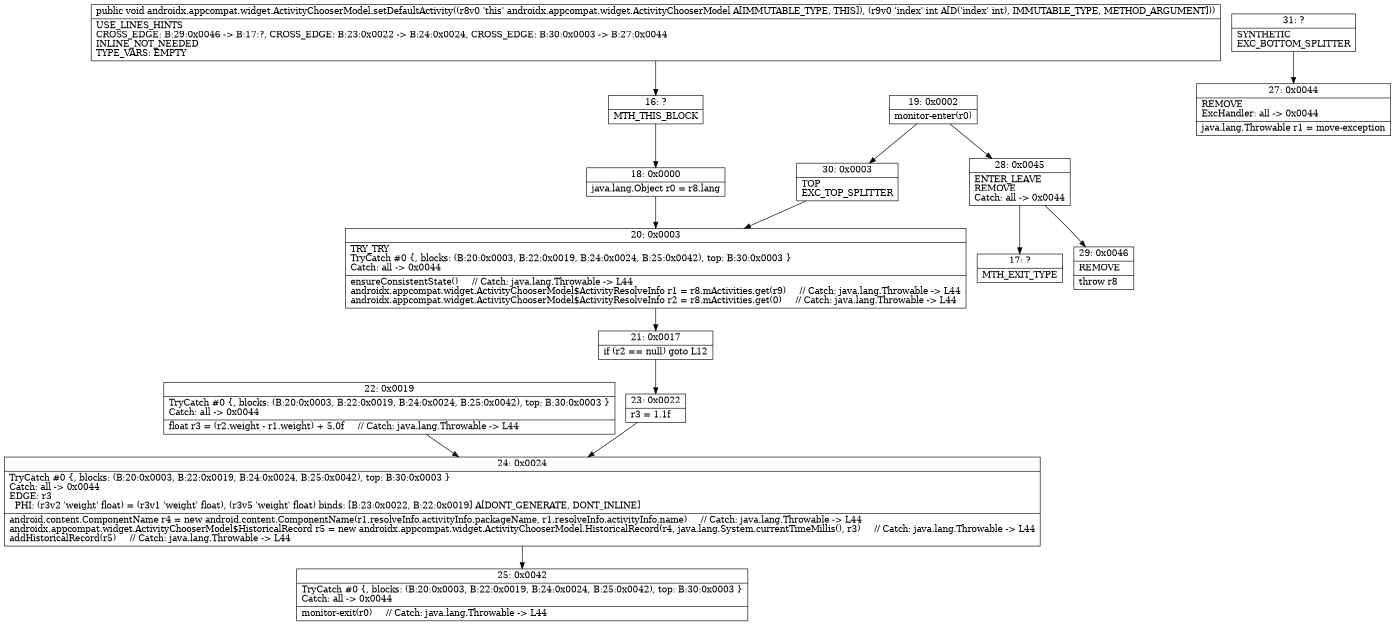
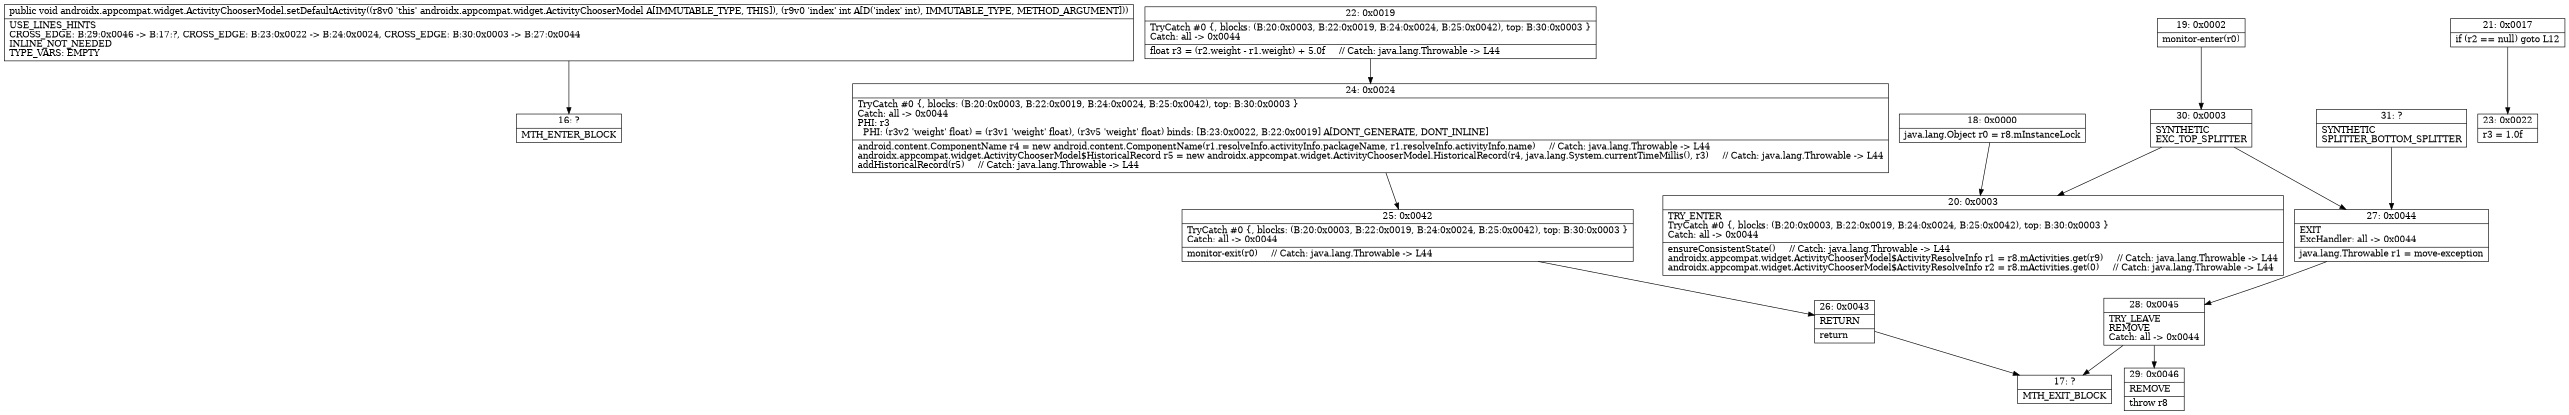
  digraph {
    node [shape=record]
-   n1 [label="{16\:\ ?|MTH_THIS_BLOCK\l}"]
-   n2 [label="{18\:\ 0x0000|java.lang.Object r0 = r8.lang\l}"]
-   n3 [label="{20\:\ 0x0003|TRY_TRY\lTryCatch #0 \{, blocks: (B:20:0x0003, B:22:0x0019, B:24:0x0024, B:25:0x0042), top: B:30:0x0003 \}\lCatch: all \-\> 0x0044\l|ensureConsistentState()     \/\/ Catch: java.lang.Throwable \-\> L44\landroidx.appcompat.widget.ActivityChooserModel$ActivityResolveInfo r1 = r8.mActivities.get(r9)     \/\/ Catch: java.lang.Throwable \-\> L44\landroidx.appcompat.widget.ActivityChooserModel$ActivityResolveInfo r2 = r8.mActivities.get(0)     \/\/ Catch: java.lang.Throwable \-\> L44\l}"]
+   n1 [label="{16\:\ ?|MTH_ENTER_BLOCK\l}"]
+   n2 [label="{18\:\ 0x0000|java.lang.Object r0 = r8.mInstanceLock\l}"]
+   n3 [label="{20\:\ 0x0003|TRY_ENTER\lTryCatch #0 \{, blocks: (B:20:0x0003, B:22:0x0019, B:24:0x0024, B:25:0x0042), top: B:30:0x0003 \}\lCatch: all \-\> 0x0044\l|ensureConsistentState()     \/\/ Catch: java.lang.Throwable \-\> L44\landroidx.appcompat.widget.ActivityChooserModel$ActivityResolveInfo r1 = r8.mActivities.get(r9)     \/\/ Catch: java.lang.Throwable \-\> L44\landroidx.appcompat.widget.ActivityChooserModel$ActivityResolveInfo r2 = r8.mActivities.get(0)     \/\/ Catch: java.lang.Throwable \-\> L44\l}"]
    n4 [label="{19\:\ 0x0002|monitor\-enter(r0)\l}"]
-   n5 [label="{30\:\ 0x0003|TOP\lEXC_TOP_SPLITTER\l}"]
-   n6 [label="{27\:\ 0x0044|REMOVE\lExcHandler: all \-\> 0x0044\l|java.lang.Throwable r1 = move\-exception\l}"]
+   n5 [label="{30\:\ 0x0003|SYNTHETIC\lEXC_TOP_SPLITTER\l}"]
+   n6 [label="{27\:\ 0x0044|EXIT\lExcHandler: all \-\> 0x0044\l|java.lang.Throwable r1 = move\-exception\l}"]
    n7 [label="{21\:\ 0x0017|if (r2 == null) goto L12\l}"]
-   n8 [label="{28\:\ 0x0045|ENTER_LEAVE\lREMOVE\lCatch: all \-\> 0x0044\l}"]
-   n9 [label="{23\:\ 0x0022|r3 = 1.1f\l}"]
+   n8 [label="{28\:\ 0x0045|TRY_LEAVE\lREMOVE\lCatch: all \-\> 0x0044\l}"]
+   n9 [label="{23\:\ 0x0022|r3 = 1.0f\l}"]
    n10 [label="{22\:\ 0x0019|TryCatch #0 \{, blocks: (B:20:0x0003, B:22:0x0019, B:24:0x0024, B:25:0x0042), top: B:30:0x0003 \}\lCatch: all \-\> 0x0044\l|float r3 = (r2.weight \- r1.weight) + 5.0f     \/\/ Catch: java.lang.Throwable \-\> L44\l}"]
-   n11 [label="{24\:\ 0x0024|TryCatch #0 \{, blocks: (B:20:0x0003, B:22:0x0019, B:24:0x0024, B:25:0x0042), top: B:30:0x0003 \}\lCatch: all \-\> 0x0044\lEDGE: r3 \l  PHI: (r3v2 'weight' float) = (r3v1 'weight' float), (r3v5 'weight' float) binds: [B:23:0x0022, B:22:0x0019] A[DONT_GENERATE, DONT_INLINE]\l|android.content.ComponentName r4 = new android.content.ComponentName(r1.resolveInfo.activityInfo.packageName, r1.resolveInfo.activityInfo.name)     \/\/ Catch: java.lang.Throwable \-\> L44\landroidx.appcompat.widget.ActivityChooserModel$HistoricalRecord r5 = new androidx.appcompat.widget.ActivityChooserModel.HistoricalRecord(r4, java.lang.System.currentTimeMillis(), r3)     \/\/ Catch: java.lang.Throwable \-\> L44\laddHistoricalRecord(r5)     \/\/ Catch: java.lang.Throwable \-\> L44\l}"]
+   n11 [label="{24\:\ 0x0024|TryCatch #0 \{, blocks: (B:20:0x0003, B:22:0x0019, B:24:0x0024, B:25:0x0042), top: B:30:0x0003 \}\lCatch: all \-\> 0x0044\lPHI: r3 \l  PHI: (r3v2 'weight' float) = (r3v1 'weight' float), (r3v5 'weight' float) binds: [B:23:0x0022, B:22:0x0019] A[DONT_GENERATE, DONT_INLINE]\l|android.content.ComponentName r4 = new android.content.ComponentName(r1.resolveInfo.activityInfo.packageName, r1.resolveInfo.activityInfo.name)     \/\/ Catch: java.lang.Throwable \-\> L44\landroidx.appcompat.widget.ActivityChooserModel$HistoricalRecord r5 = new androidx.appcompat.widget.ActivityChooserModel.HistoricalRecord(r4, java.lang.System.currentTimeMillis(), r3)     \/\/ Catch: java.lang.Throwable \-\> L44\laddHistoricalRecord(r5)     \/\/ Catch: java.lang.Throwable \-\> L44\l}"]
    n12 [label="{25\:\ 0x0042|TryCatch #0 \{, blocks: (B:20:0x0003, B:22:0x0019, B:24:0x0024, B:25:0x0042), top: B:30:0x0003 \}\lCatch: all \-\> 0x0044\l|monitor\-exit(r0)     \/\/ Catch: java.lang.Throwable \-\> L44\l}"]
-   n14 [label="{17\:\ ?|MTH_EXIT_TYPE\l}"]
-   n15 [label="{31\:\ ?|SYNTHETIC\lEXC_BOTTOM_SPLITTER\l}"]
+   n13 [label="{26\:\ 0x0043|RETURN\l|return\l}"]
+   n14 [label="{17\:\ ?|MTH_EXIT_BLOCK\l}"]
+   n15 [label="{31\:\ ?|SYNTHETIC\lSPLITTER_BOTTOM_SPLITTER\l}"]
    n16 [label="{29\:\ 0x0046|REMOVE\l|throw r8\l}"]
    n17 [label="{public void androidx.appcompat.widget.ActivityChooserModel.setDefaultActivity((r8v0 'this' androidx.appcompat.widget.ActivityChooserModel A[IMMUTABLE_TYPE, THIS]), (r9v0 'index' int A[D('index' int), IMMUTABLE_TYPE, METHOD_ARGUMENT]))  | USE_LINES_HINTS\lCROSS_EDGE: B:29:0x0046 \-\> B:17:?, CROSS_EDGE: B:23:0x0022 \-\> B:24:0x0024, CROSS_EDGE: B:30:0x0003 \-\> B:27:0x0044\lINLINE_NOT_NEEDED\lTYPE_VARS: EMPTY\l}"]
-   n1 -> n2
    n2 -> n3
-   n3 -> n7
    n4 -> n5
    n5 -> n3
-   n4 -> n8
+   n5 -> n6
+   n6 -> n8
    n7 -> n9
    n8 -> n14
    n8 -> n16
-   n9 -> n11
    n10 -> n11
    n11 -> n12
+   n12 -> n13
+   n13 -> n14
    n15 -> n6
    n17 -> n1
  }
